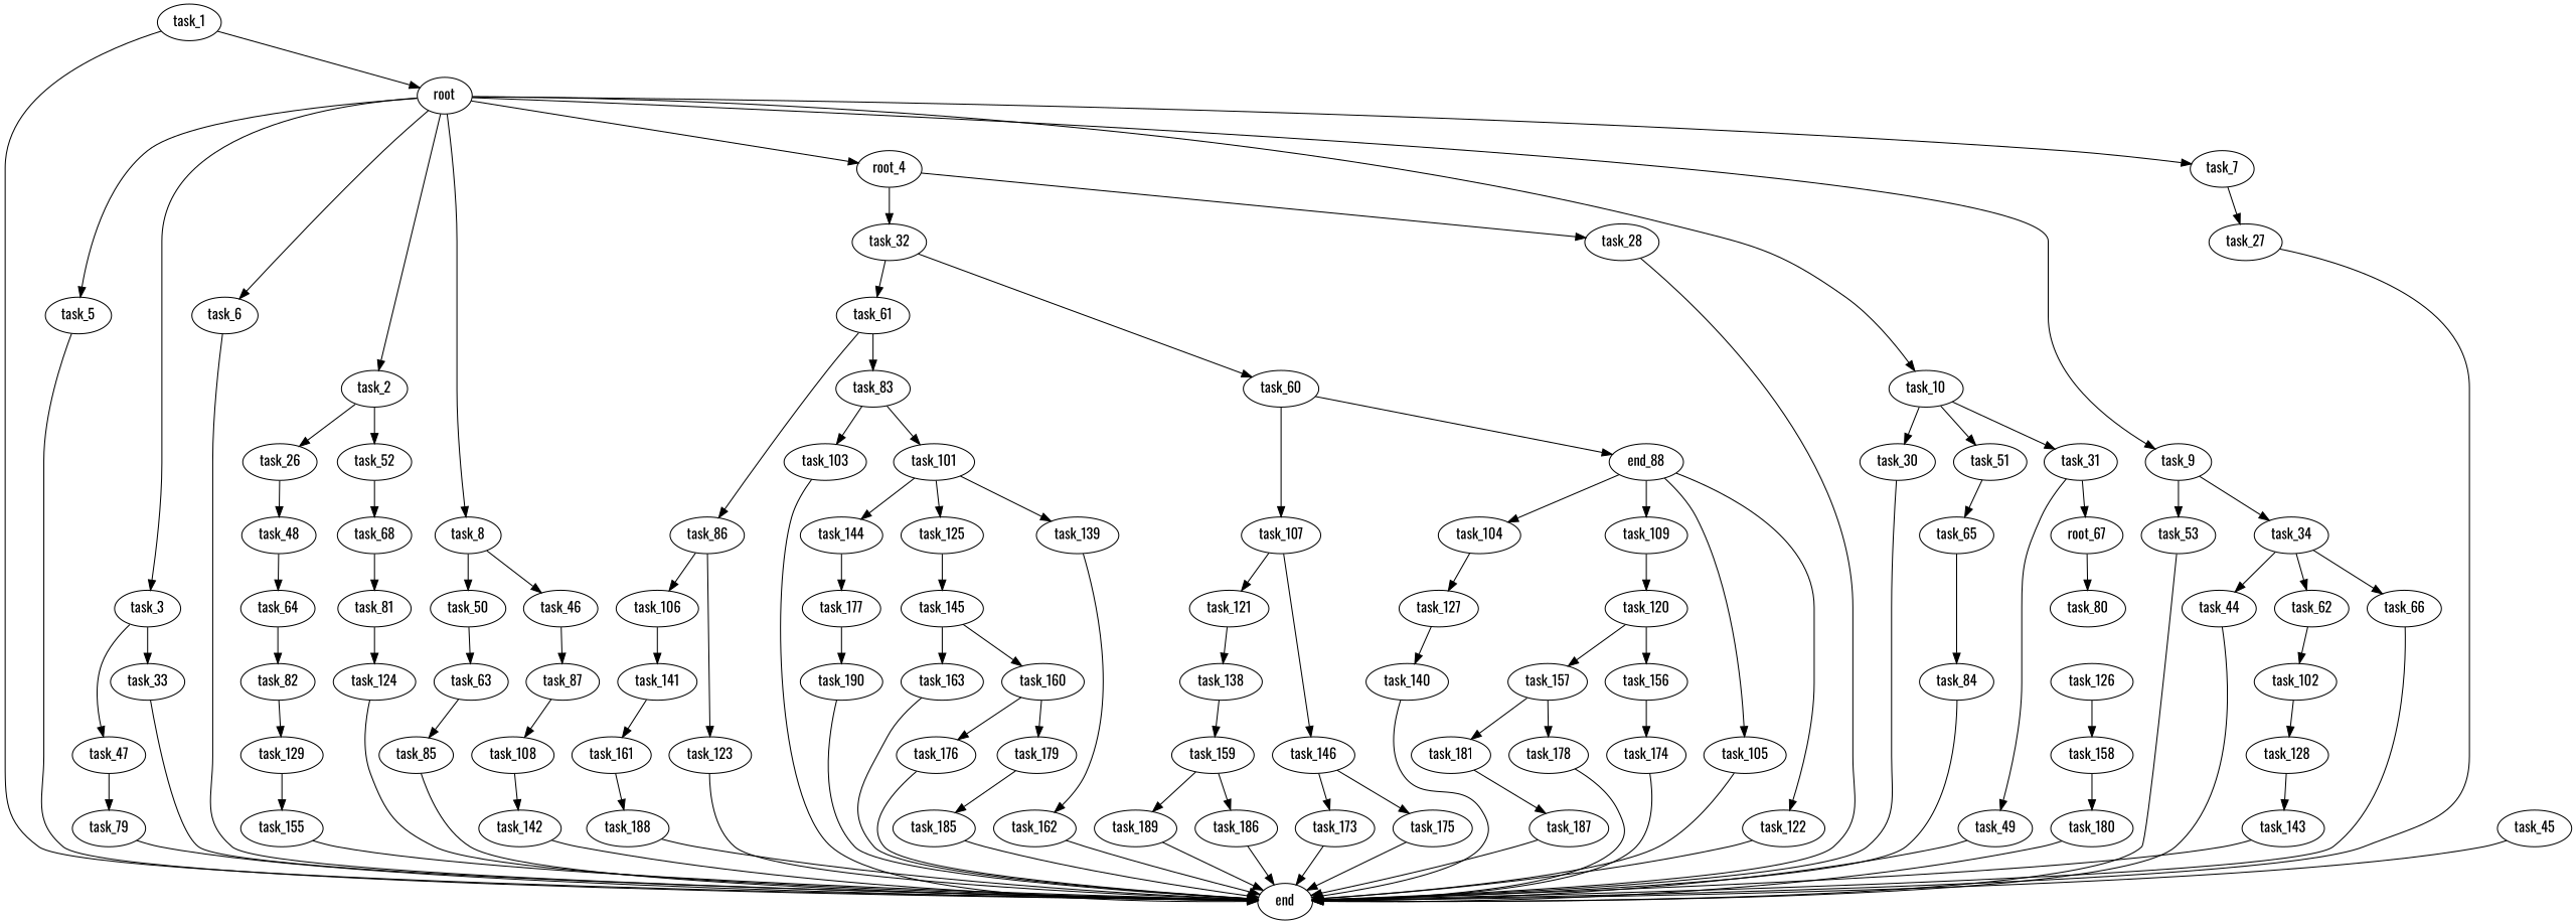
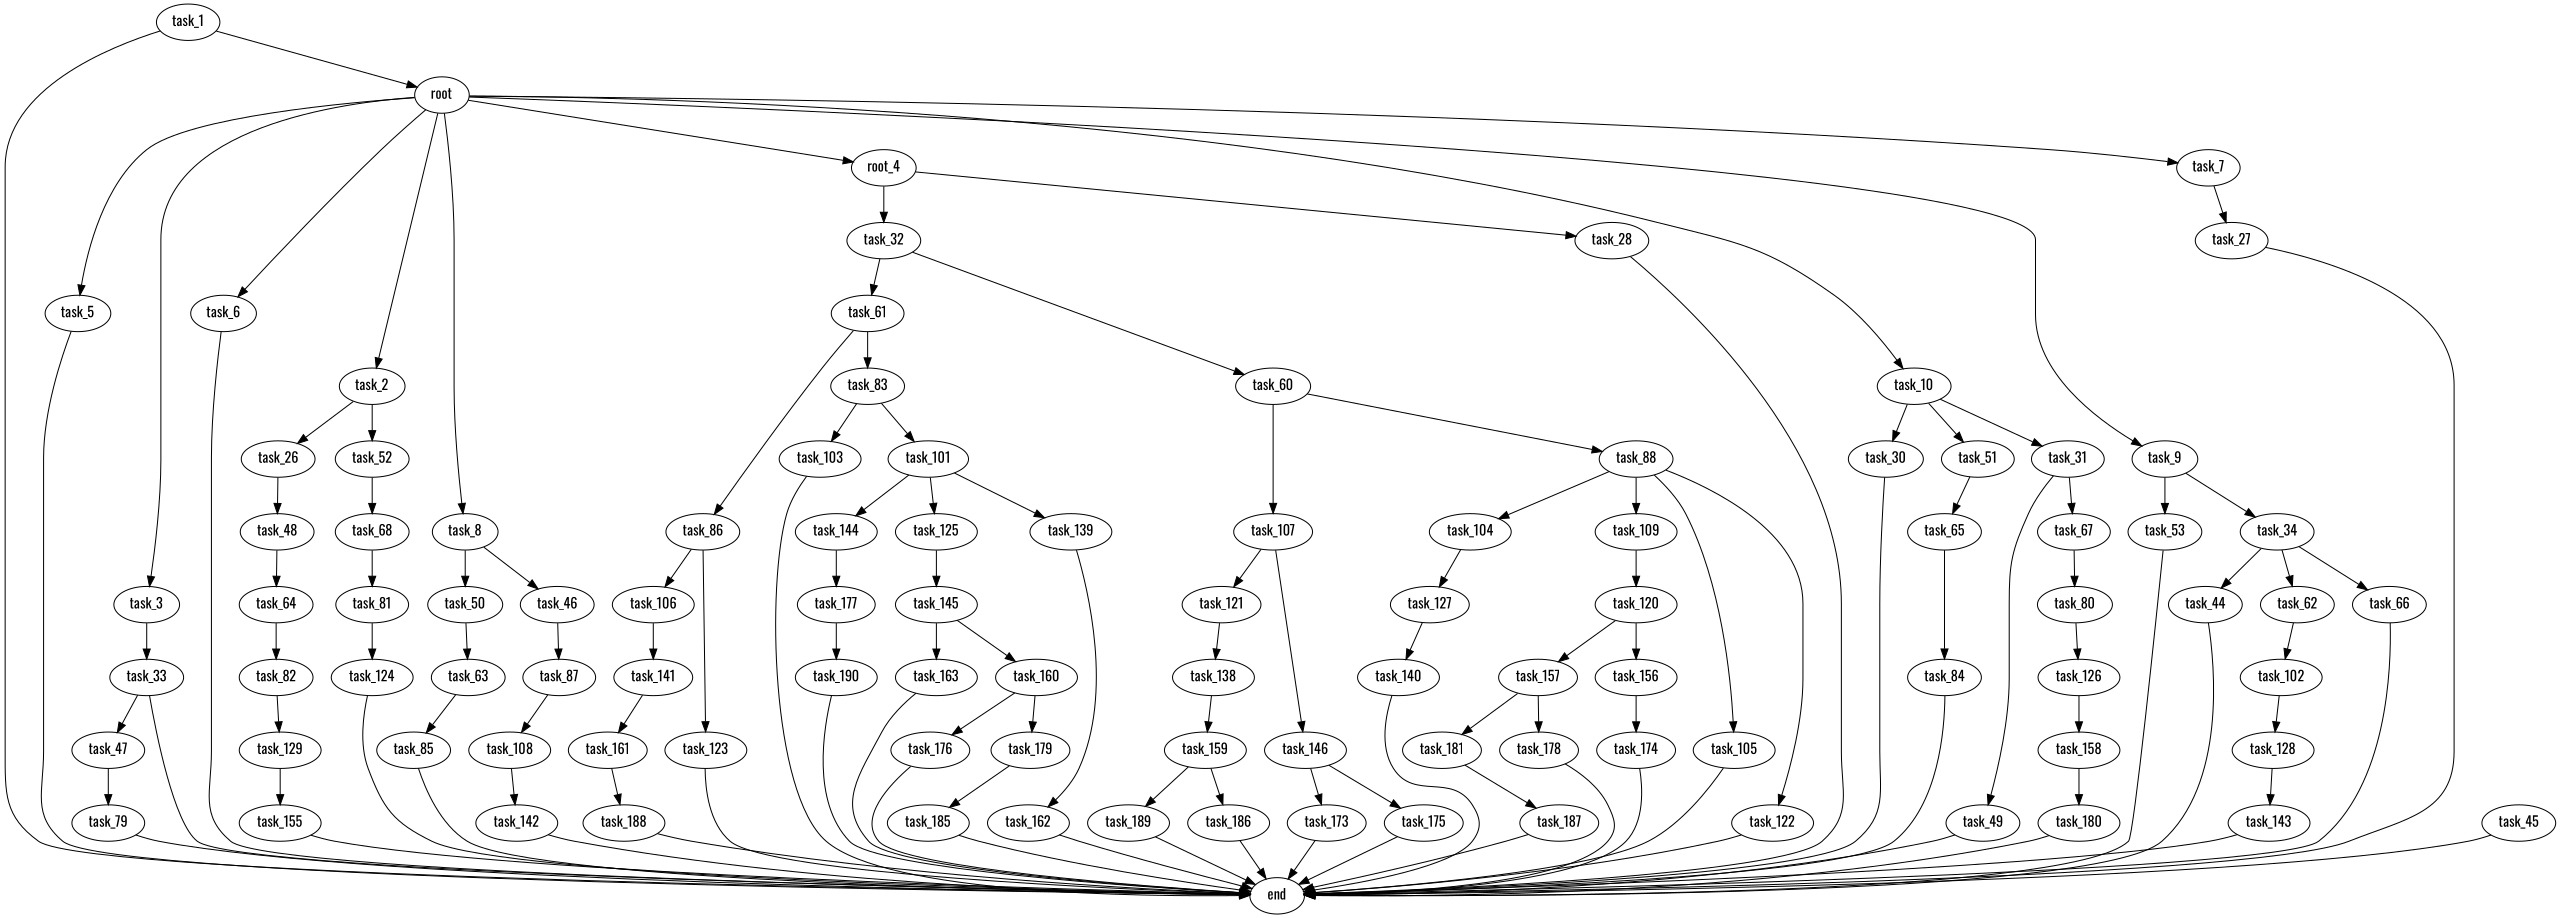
  digraph {
    fontname=Oswald
    node [fontname=Oswald]
    edge [fontname=Oswald]
    task_173
    end
    task_65
    task_84
    task_45
    task_5
    task_47
    task_79
    task_3
    task_33
    task_6
    task_30
    task_2
    task_26
    task_52
    task_48
    task_68
    task_104
    task_127
    task_140
    task_8
    task_50
    task_46
    task_63
    task_87
    task_44
    task_163
    task_1
    root
    task_53
    task_49
    task_187
    task_86
    task_106
    task_123
    task_141
    task_145
    task_160
    task_176
    task_179
    task_109
    task_120
    task_157
    task_156
    task_177
    task_190
    task_34
    task_62
    task_66
    task_102
    task_189
    task_138
    task_159
    task_186
    task_161
    task_185
    task_105
    task_64
    task_82
    n60 [label=root_4]
    task_32
    task_28
    task_61
    task_60
    task_181
    task_178
    task_174
    task_129
    task_155
    task_144
    task_85
    task_10
    task_51
    task_31
-   task_67 [label=root_67]
+   task_67
    task_188
    task_83
    task_103
    task_101
    task_125
    task_139
    task_128
    task_9
    task_108
    task_175
    task_121
    task_107
    task_146
    task_126
    task_158
    task_180
    task_27
    task_143
    task_80
    task_142
    task_7
-   task_88 [label=end_88]
+   task_88
    task_122
    task_81
    task_124
    task_162
    task_173 -> end
    task_65 -> task_84
    task_84 -> end
    task_45 -> end
    task_5 -> end
    task_47 -> task_79
    task_79 -> end
-   task_3 -> task_47
+   task_33 -> task_47
    task_3 -> task_33
    task_33 -> end
    task_6 -> end
    task_30 -> end
    task_2 -> task_26
    task_2 -> task_52
    task_26 -> task_48
    task_52 -> task_68
    task_48 -> task_64
    task_68 -> task_81
    task_104 -> task_127
    task_127 -> task_140
    task_140 -> end
    task_8 -> task_50
    task_8 -> task_46
    task_50 -> task_63
    task_46 -> task_87
    task_63 -> task_85
    task_87 -> task_108
    task_44 -> end
    task_163 -> end
    task_1 -> end
    task_1 -> root
    root -> task_5
    root -> task_3
    root -> task_6
    root -> task_2
    root -> task_8
    root -> n60
    root -> task_10
    root -> task_9
    root -> task_7
    task_53 -> end
    task_49 -> end
    task_187 -> end
    task_86 -> task_106
    task_86 -> task_123
    task_106 -> task_141
    task_123 -> end
    task_141 -> task_161
    task_145 -> task_163
    task_145 -> task_160
    task_160 -> task_176
    task_160 -> task_179
    task_176 -> end
    task_179 -> task_185
    task_109 -> task_120
    task_120 -> task_157
    task_120 -> task_156
    task_157 -> task_181
    task_157 -> task_178
    task_156 -> task_174
    task_177 -> task_190
    task_190 -> end
    task_34 -> task_44
    task_34 -> task_62
    task_34 -> task_66
    task_62 -> task_102
    task_66 -> end
    task_102 -> task_128
    task_189 -> end
    task_138 -> task_159
    task_159 -> task_189
    task_159 -> task_186
    task_186 -> end
    task_161 -> task_188
    task_185 -> end
    task_105 -> end
    task_64 -> task_82
    task_82 -> task_129
    n60 -> task_32
    n60 -> task_28
    task_32 -> task_61
    task_32 -> task_60
    task_28 -> end
    task_61 -> task_86
    task_61 -> task_83
    task_60 -> task_107
    task_60 -> task_88
    task_181 -> task_187
    task_178 -> end
    task_174 -> end
    task_129 -> task_155
    task_155 -> end
    task_144 -> task_177
    task_85 -> end
    task_10 -> task_30
    task_10 -> task_51
    task_10 -> task_31
    task_51 -> task_65
    task_31 -> task_49
    task_31 -> task_67
    task_67 -> task_80
    task_188 -> end
    task_83 -> task_103
    task_83 -> task_101
    task_103 -> end
    task_101 -> task_144
    task_101 -> task_125
    task_101 -> task_139
    task_125 -> task_145
    task_139 -> task_162
    task_128 -> task_143
    task_9 -> task_53
    task_9 -> task_34
    task_108 -> task_142
    task_175 -> end
    task_121 -> task_138
    task_107 -> task_121
    task_107 -> task_146
    task_146 -> task_173
    task_146 -> task_175
    task_126 -> task_158
    task_158 -> task_180
    task_180 -> end
    task_27 -> end
    task_143 -> end
+   task_80 -> task_126
    task_142 -> end
    task_7 -> task_27
    task_88 -> task_104
    task_88 -> task_109
    task_88 -> task_105
    task_88 -> task_122
    task_122 -> end
    task_81 -> task_124
    task_124 -> end
    task_162 -> end
  }
